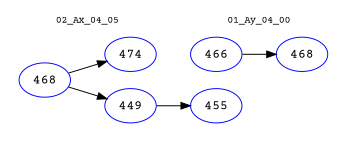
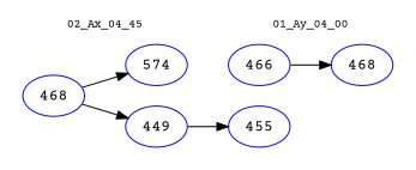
  digraph {
    fontname="Courier Prime"
    rankdir=LR
    node [color=blue fontname="Courier Prime"]
    edge [color=black fontname="Courier Prime"]
    n1 [label=466]
    n2 [label=455]
    n3 [label=468]
    n4 [label=468]
    n5 [label=449]
-   n6 [label=474]
+   n6 [label=574]
    subgraph cluster_1 {
      color=white
      fontsize=10
      label="01_Ay_04_00"
      n1
      n2
      n3
    }
    subgraph cluster_2 {
      color=white
      fontsize=10
-     label="02_Ax_04_05"
+     label="02_Ax_04_45"
      n4
      n5
      n6
    }
    n1 -> n3
    n4 -> n5
    n4 -> n6
    n5 -> n2
  }
